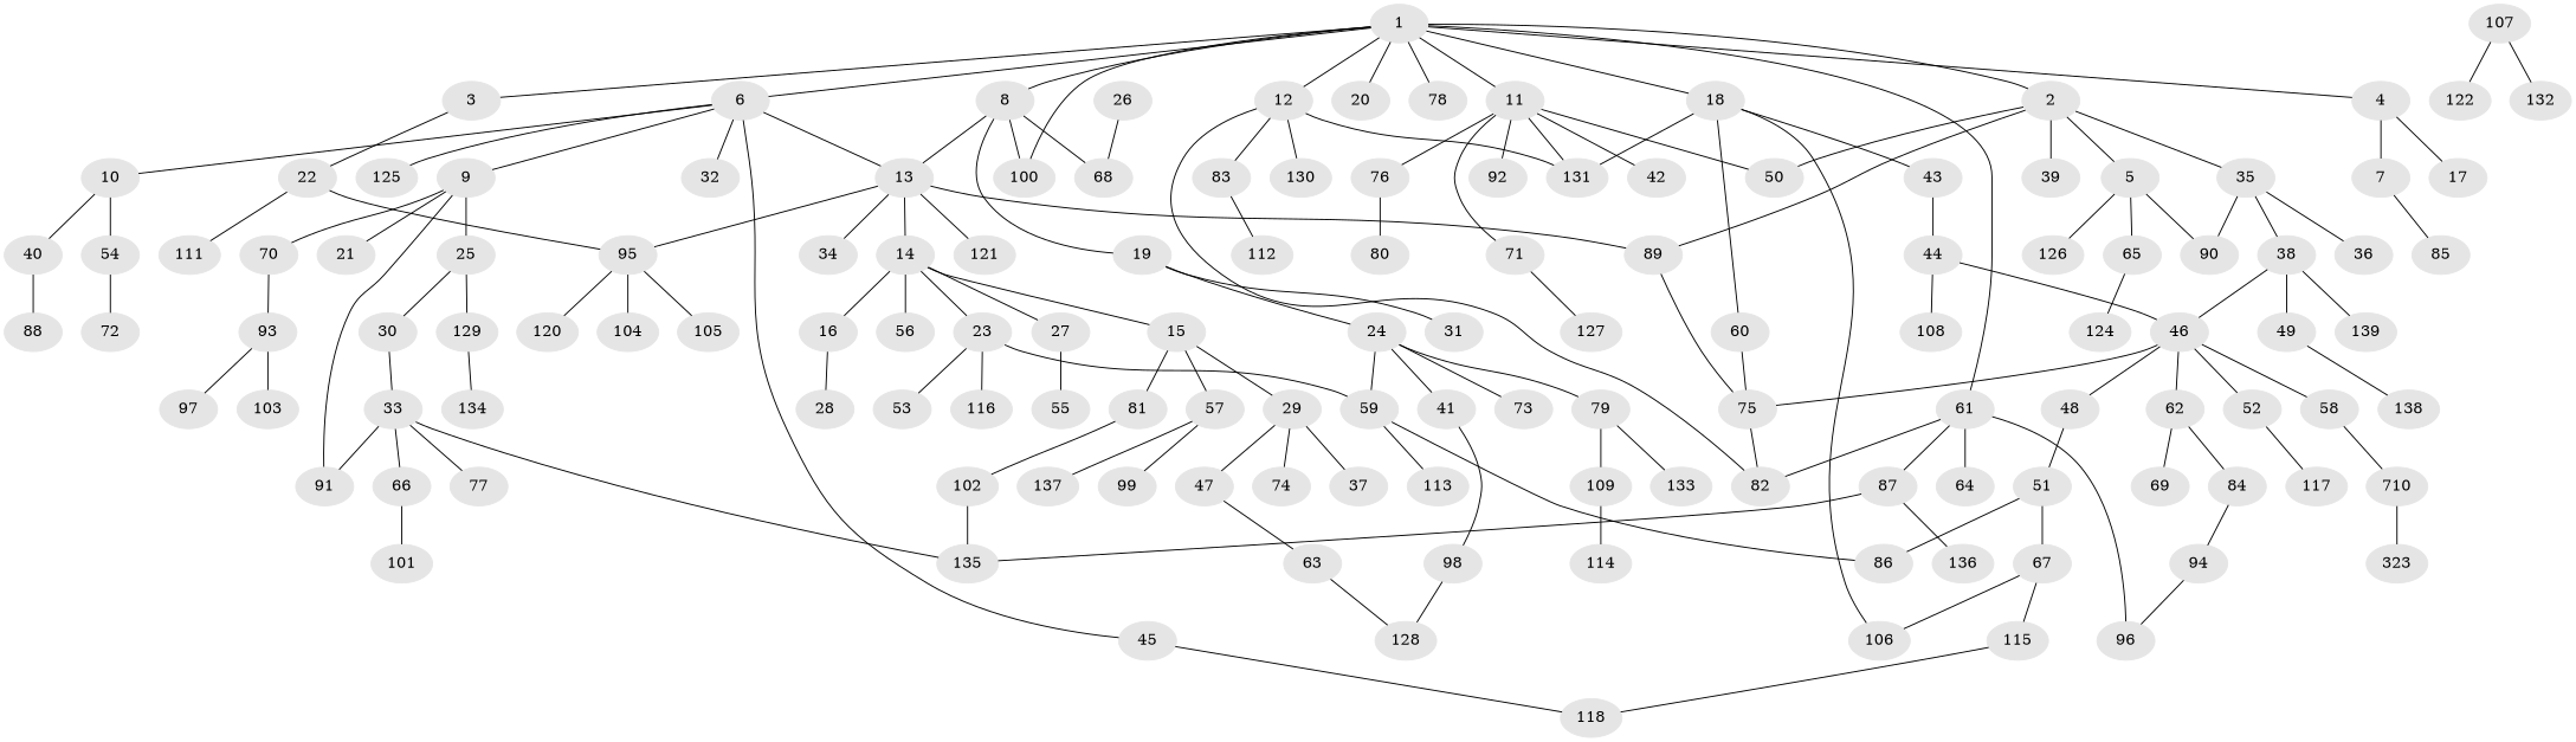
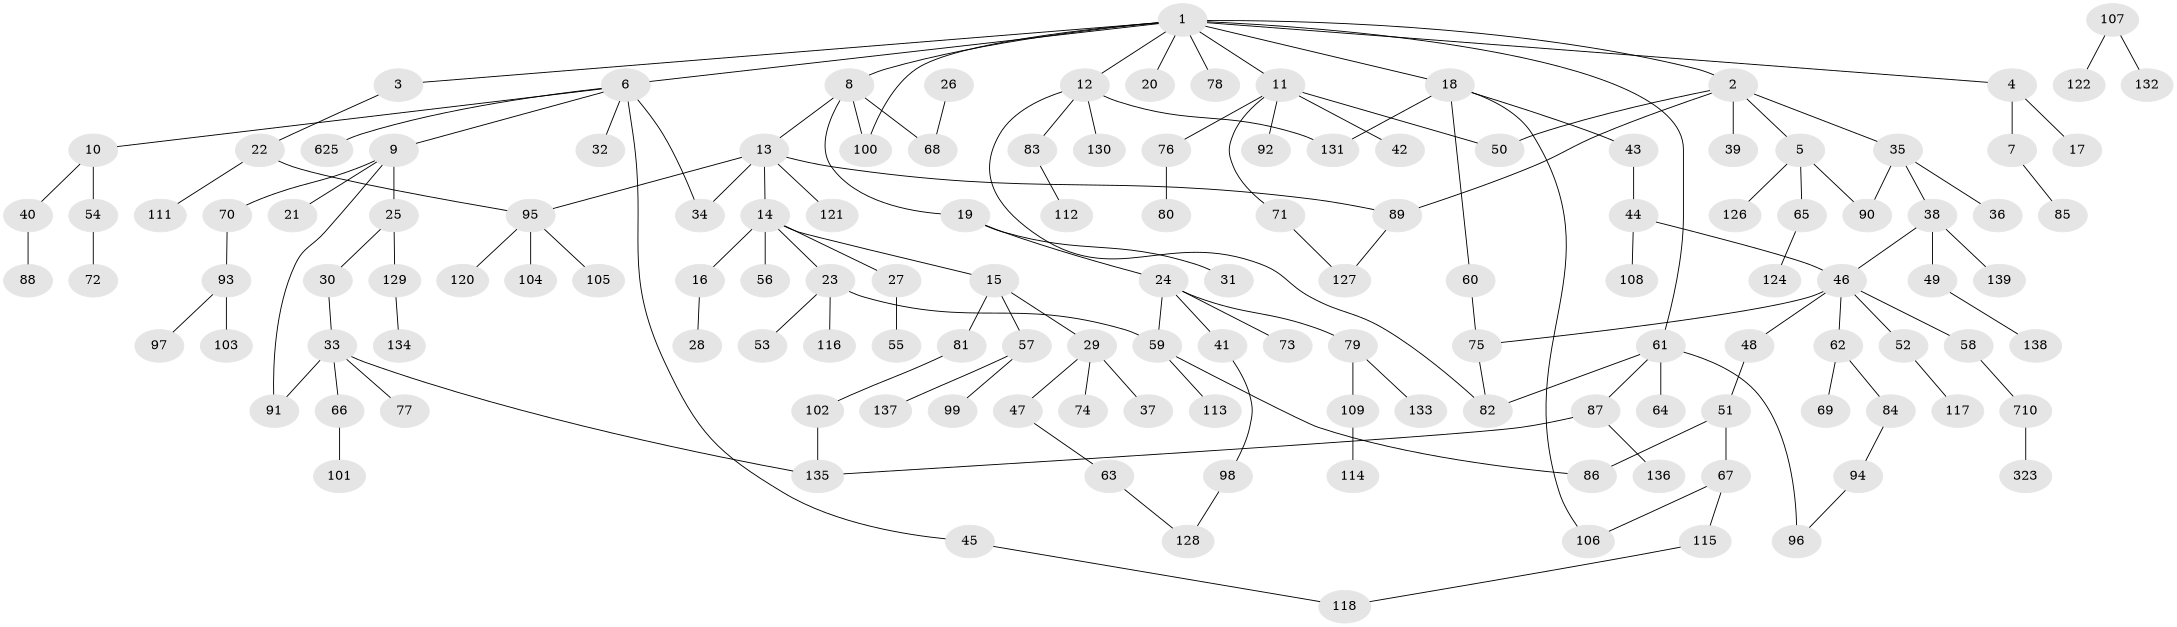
  graph {
    node [color=gray90 style=filled]
    1
    2
    3
    4
    6
    8
    11
    12
    18
    20
    61
    78
    100
    5
    35
    39
    50
    89
    22
    7
    17
    9
    10
    32
    34
    45
-   125
+   125 [label=625]
    13
    19
    68
    42
    71
    76
    92
    131
    82
    83
    130
    43
    60
    106
    26
    64
    87
    96
    65
    90
    126
    36
    38
    127
    95
    111
    85
    124
    21
    25
    70
    91
    40
    54
    118
    14
    121
    24
    31
    30
    129
    93
    88
    72
    80
    112
    15
    16
    23
    27
    56
    104
    105
    120
    29
    57
    81
    28
    53
    59
    116
    55
    37
    47
    74
    99
    137
    102
    44
    75
    41
    73
    79
    86
    113
    98
    109
    133
    33
    134
    63
    66
    77
    135
    101
    46
    49
    139
    48
    52
    58
    62
    138
    128
    108
    51
    117
    n125 [label=710]
    69
    84
    67
    115
    n130 [label=323]
    136
    94
    97
    103
    114
    107
    122
    132
    1 -- 2
    1 -- 3
    1 -- 4
    1 -- 6
    1 -- 8
    1 -- 11
    1 -- 12
    1 -- 18
    1 -- 20
    1 -- 61
    1 -- 78
    1 -- 100
    2 -- 5
    2 -- 35
    2 -- 39
    2 -- 50
    2 -- 89
    3 -- 22
    4 -- 7
    4 -- 17
    6 -- 9
    6 -- 10
    6 -- 32
-   6 -- 13
+   6 -- 34
    6 -- 45
    6 -- 125
    8 -- 100
    8 -- 13
    8 -- 19
    8 -- 68
    11 -- 50
    11 -- 42
    11 -- 71
    11 -- 76
    11 -- 92
-   11 -- 131
    12 -- 131
    12 -- 82
    12 -- 83
    12 -- 130
    18 -- 131
    18 -- 43
    18 -- 60
    18 -- 106
    61 -- 82
    61 -- 64
    61 -- 87
    61 -- 96
    5 -- 65
    5 -- 90
    5 -- 126
    35 -- 90
    35 -- 36
    35 -- 38
-   89 -- 75
+   89 -- 127
    22 -- 95
    22 -- 111
    7 -- 85
    9 -- 21
    9 -- 25
    9 -- 70
    9 -- 91
    10 -- 40
    10 -- 54
    45 -- 118
    13 -- 89
    13 -- 34
    13 -- 95
    13 -- 14
    13 -- 121
    19 -- 24
    19 -- 31
    71 -- 127
    76 -- 80
    83 -- 112
    43 -- 44
    60 -- 75
    26 -- 68
    87 -- 135
    87 -- 136
    65 -- 124
    38 -- 46
    38 -- 49
    38 -- 139
    95 -- 104
    95 -- 105
    95 -- 120
    25 -- 30
    25 -- 129
    70 -- 93
    40 -- 88
    54 -- 72
    14 -- 15
    14 -- 16
    14 -- 23
    14 -- 27
    14 -- 56
    24 -- 59
    24 -- 41
    24 -- 73
    24 -- 79
    30 -- 33
    129 -- 134
    93 -- 97
    93 -- 103
    15 -- 29
    15 -- 57
    15 -- 81
    16 -- 28
    23 -- 53
    23 -- 59
    23 -- 116
    27 -- 55
    29 -- 37
    29 -- 47
    29 -- 74
    57 -- 99
    57 -- 137
    81 -- 102
    59 -- 86
    59 -- 113
    47 -- 63
    102 -- 135
    44 -- 46
    44 -- 108
    75 -- 82
    41 -- 98
    79 -- 109
    79 -- 133
    98 -- 128
    109 -- 114
    33 -- 91
    33 -- 66
    33 -- 77
    33 -- 135
    63 -- 128
    66 -- 101
    46 -- 75
    46 -- 48
    46 -- 52
    46 -- 58
    46 -- 62
    49 -- 138
    48 -- 51
    52 -- 117
    58 -- n125
    62 -- 69
    62 -- 84
    51 -- 86
    51 -- 67
    n125 -- n130
    84 -- 94
    67 -- 106
    67 -- 115
    115 -- 118
    94 -- 96
    107 -- 122
    107 -- 132
  }
